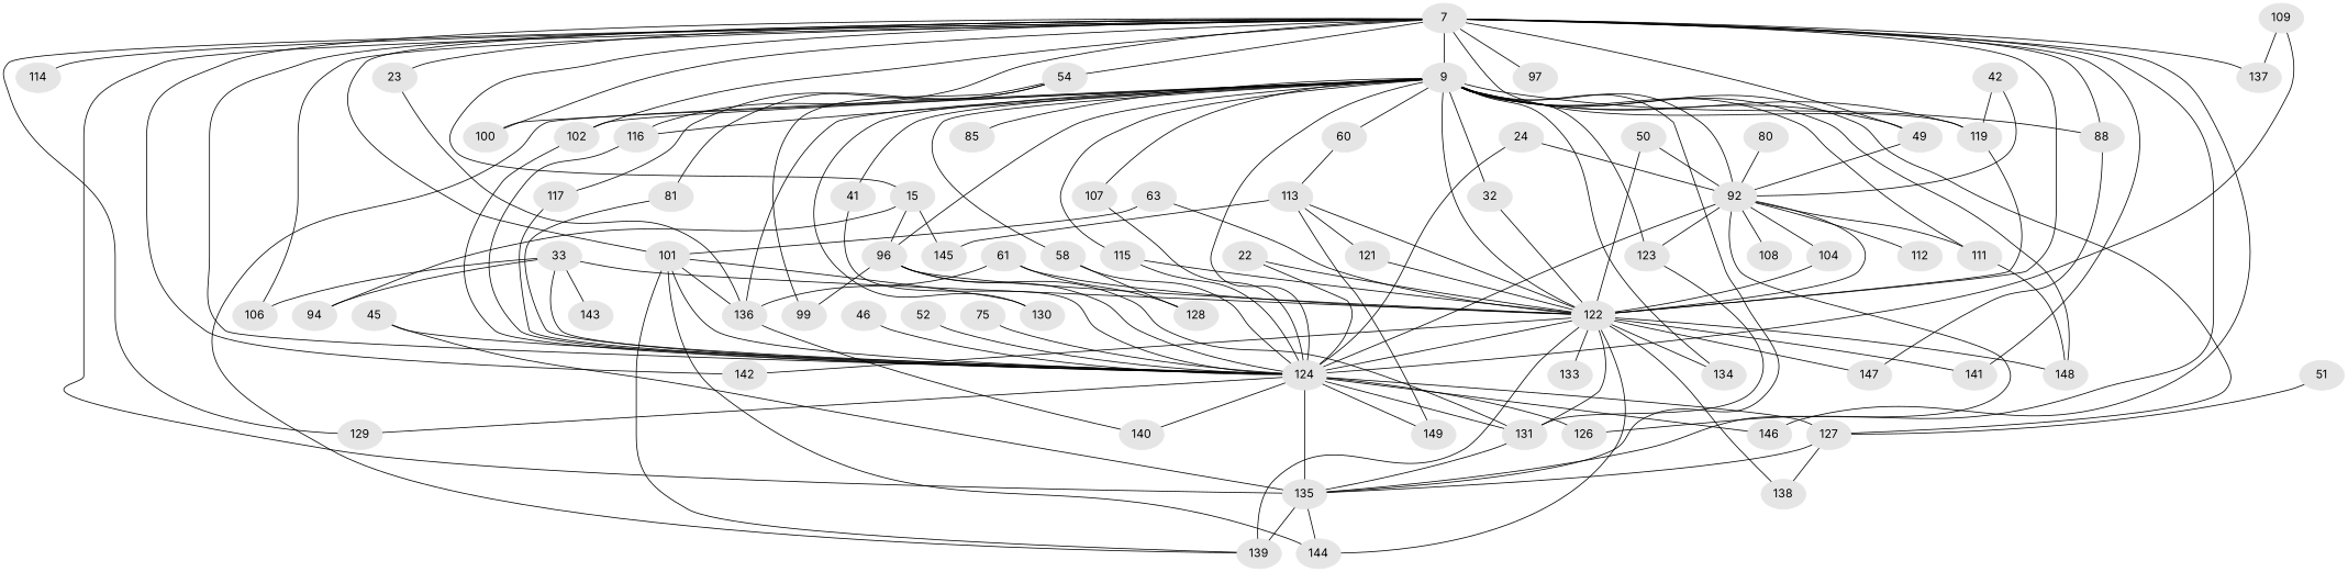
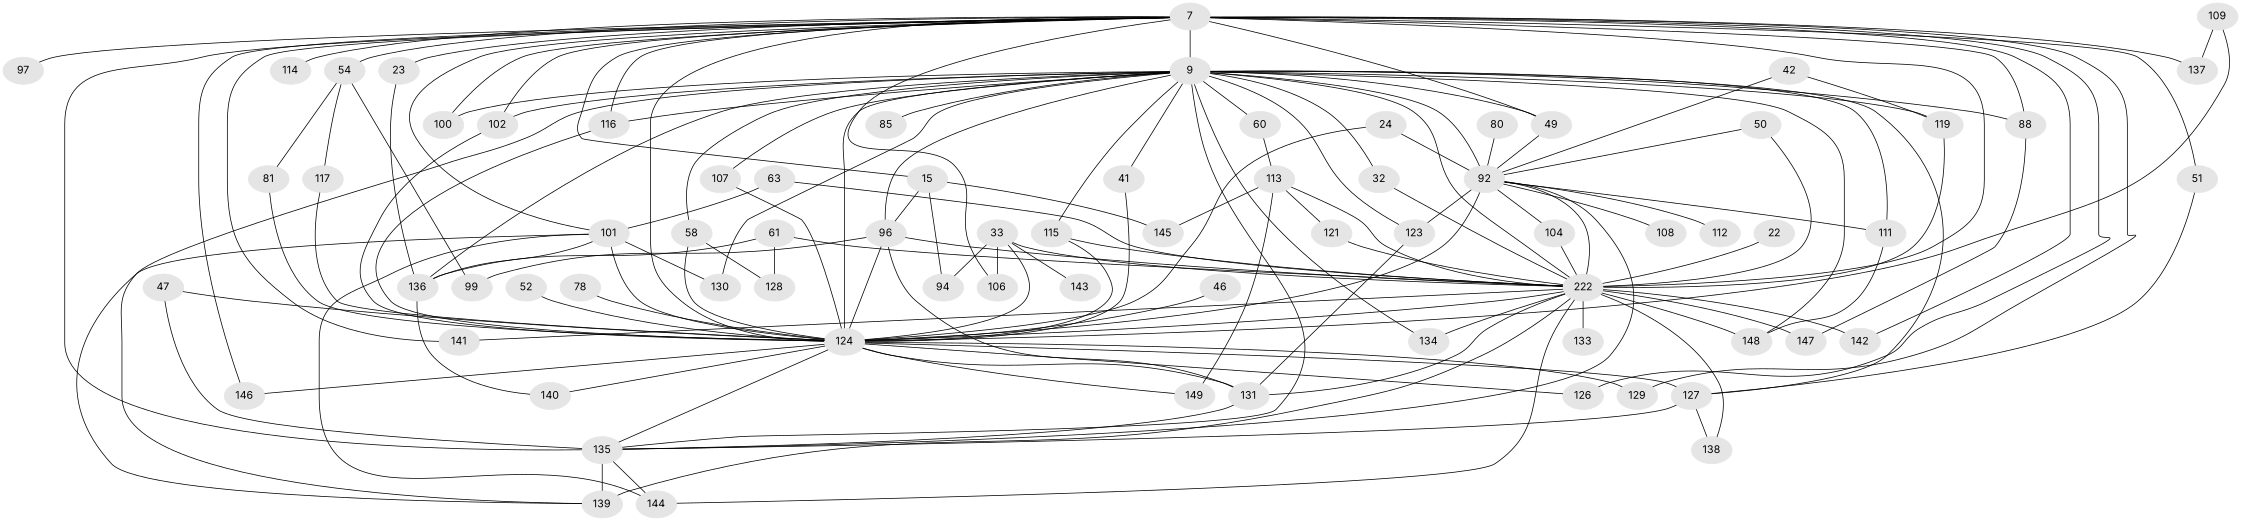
  graph {
    fontname=Inter
    node [color=gray90 fontname=Inter style=filled]
    edge [fontname=Inter]
    7 [super="+6"]
    9 [super="+1"]
    15
    23
    51
    54 [super="+44"]
    88 [super="+13"]
    97
    100
    101 [super="+98"]
    102 [super="+26+86"]
    106
    114
    116 [super="+59+110"]
-   122 [super="+40+79+91"]
+   122 [super="+40+79+91" label=222]
    124 [super="+77+8"]
    126
    129
    135 [super="+118+132+65+93"]
    137 [super="+28"]
    141 [super="+67"]
    142 [super="+125"]
    146
    49 [super="+43"]
    92 [super="+74+10"]
    32
    41
    58 [super="+39"]
    60
    85
    96 [super="+16+83"]
    107
    111 [super="+64+62"]
    115 [super="+90"]
    119 [super="+37"]
    123 [super="+68"]
    127 [super="+56"]
    130
    134
    136 [super="+14+12"]
    139 [super="+105"]
    148 [super="+87"]
    94
    145
    81
    99
    117
    147
    108
    104
    112
    144 [super="+75"]
    131 [super="+95+120"]
    133
    138
    140
    149
    128
    113 [super="+25+57+89"]
    22
    24
    33 [super="+20"]
    143
    42
-   45
+   45 [label=47]
    46
    50
    52
    121
    61 [super="+55"]
    63
-   78 [label=75]
+   78
    80
    109
    7 -- 9 [weight=6]
    7 -- 15 [weight=2]
    7 -- 23
-   7 -- 119
+   7 -- 51
    7 -- 54 [weight=3]
    7 -- 88 [weight=2]
    7 -- 97 [weight=2]
    7 -- 100
    7 -- 101
    7 -- 102
    7 -- 106
    7 -- 114 [weight=2]
    7 -- 116
    7 -- 122 [weight=11]
    7 -- 124 [weight=6]
    7 -- 126
    7 -- 129
    7 -- 135 [weight=5]
    7 -- 137 [weight=3]
    7 -- 141 [weight=2]
    7 -- 142 [weight=2]
    7 -- 146
    7 -- 49 [weight=7]
    9 -- 88
    9 -- 100
    9 -- 102 [weight=2]
    9 -- 116
    9 -- 122 [weight=3]
    9 -- 124 [weight=5]
    9 -- 135
    9 -- 49 [weight=2]
    9 -- 92 [weight=5]
    9 -- 32
    9 -- 41
    9 -- 58
    9 -- 60
    9 -- 85 [weight=2]
    9 -- 96 [weight=2]
    9 -- 107
    9 -- 111 [weight=3]
    9 -- 115
    9 -- 119 [weight=2]
    9 -- 123 [weight=2]
    9 -- 127 [weight=3]
    9 -- 130
    9 -- 134
    9 -- 136 [weight=4]
    9 -- 139
    9 -- 148
    15 -- 96
    15 -- 94
    15 -- 145
    23 -- 136
    51 -- 127
    54 -- 81
    54 -- 99
    54 -- 117
    88 -- 147
    101 -- 124
    101 -- 130
    101 -- 136 [weight=2]
    101 -- 139
    101 -- 144
    102 -- 124 [weight=2]
    116 -- 124
    122 -- 124 [weight=4]
    122 -- 141
    122 -- 142
    122 -- 134
    122 -- 139
    122 -- 148 [weight=2]
    122 -- 147
    122 -- 144
    122 -- 131
    122 -- 133
    122 -- 138
    124 -- 126
    124 -- 129
    124 -- 135 [weight=2]
    124 -- 146
    124 -- 127 [weight=2]
    124 -- 131
    124 -- 140
    124 -- 149 [weight=2]
    135 -- 139 [weight=3]
    135 -- 144
    49 -- 92
    92 -- 122 [weight=3]
    92 -- 124 [weight=5]
    92 -- 135
    92 -- 111
    92 -- 123 [weight=2]
    92 -- 108
    92 -- 104
    92 -- 112
    32 -- 122
    41 -- 124
    58 -- 124 [weight=2]
    58 -- 128
    60 -- 113
    96 -- 122
    96 -- 124
    96 -- 99
    96 -- 131
    107 -- 124
    111 -- 148
    115 -- 122
    115 -- 124
    119 -- 122
    123 -- 131
    127 -- 135 [weight=2]
    127 -- 138
    136 -- 140
    81 -- 124
    117 -- 124
    104 -- 122
    131 -- 135
    113 -- 122
    113 -- 145
    113 -- 149 [weight=5]
    113 -- 121
    22 -- 122
-   22 -- 124 [weight=2]
    24 -- 124
    24 -- 92
    33 -- 106
    33 -- 122
    33 -- 124 [weight=2]
    33 -- 94
    33 -- 143
    42 -- 92
    42 -- 119
    45 -- 124 [weight=2]
    45 -- 135
    46 -- 124
    50 -- 122
    50 -- 92
    52 -- 124
    121 -- 122
    61 -- 122 [weight=2]
    61 -- 136
    61 -- 128
    63 -- 101
    63 -- 122
    78 -- 124
    80 -- 92
    109 -- 124
    109 -- 137
  }
